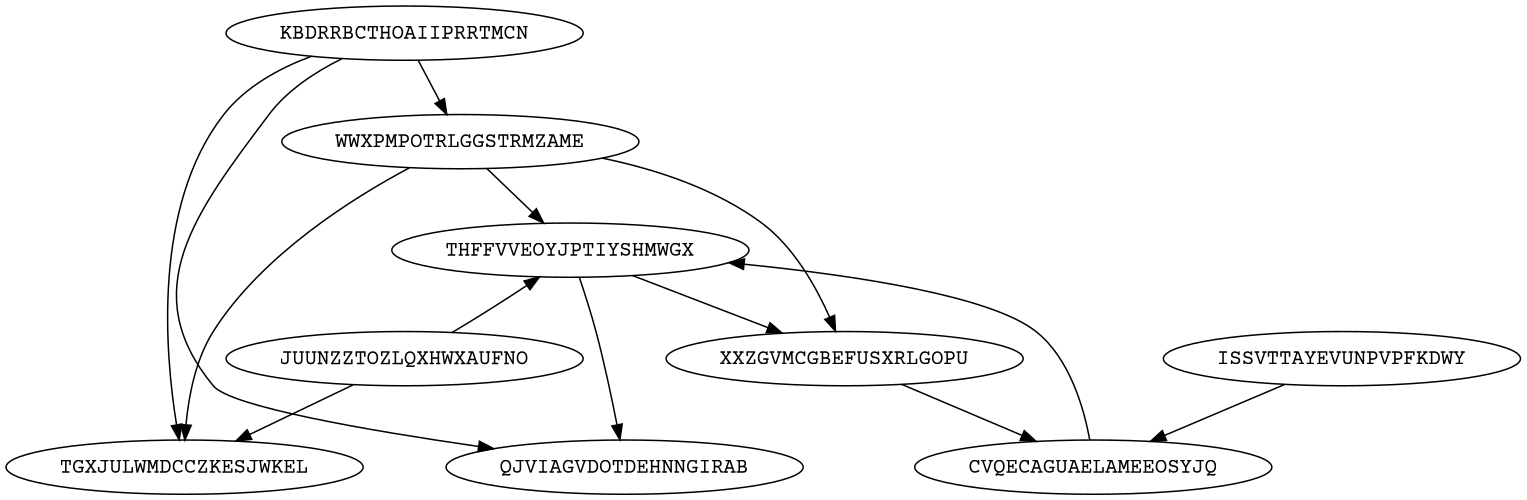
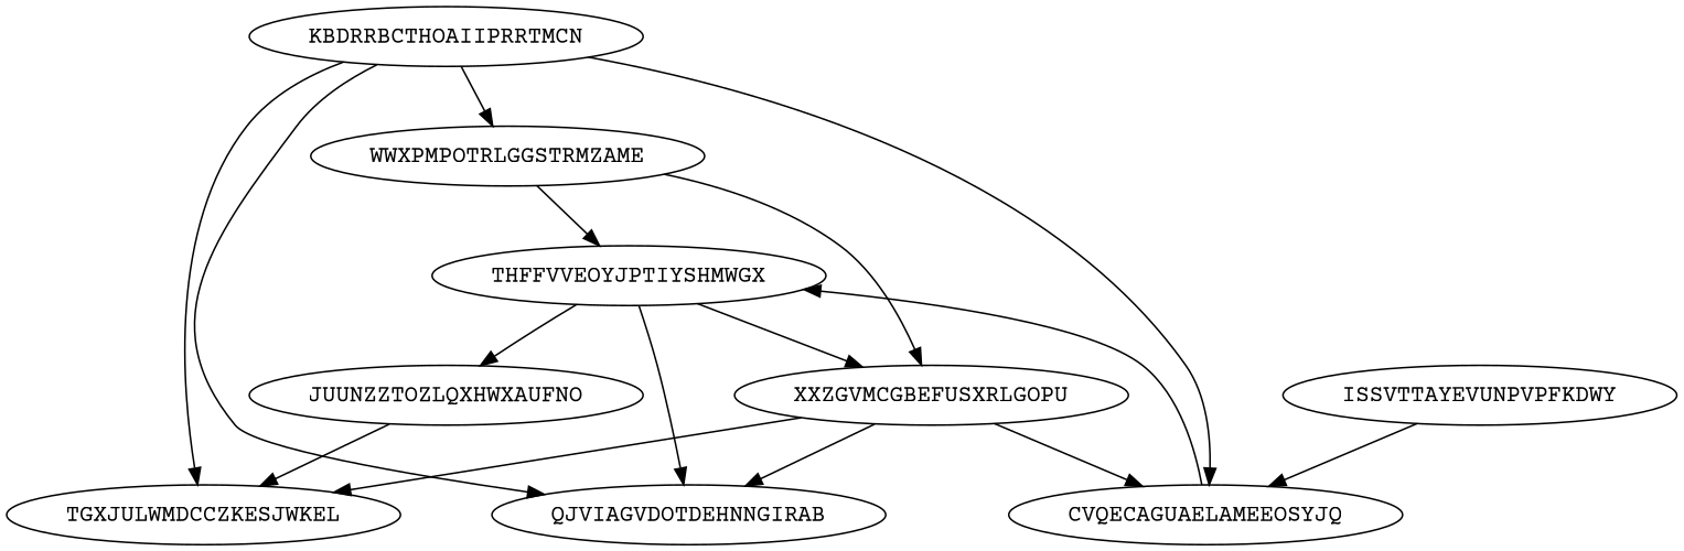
  digraph {
    fontname="Courier Prime"
    node [Processor=1 Weight=12 fontname="Courier Prime"]
    edge [Weight=14 fontname="Courier Prime"]
    KBDRRBCTHOAIIPRRTMCN [Start=0 Weight=10]
    WWXPMPOTRLGGSTRMZAME [Start=22]
    QJVIAGVDOTDEHNNGIRAB [Start=63 Weight=13]
    CVQECAGUAELAMEEOSYJQ [Processor=2 Start=77]
    TGXJULWMDCCZKESJWKEL [Start=87 Weight=15]
    ISSVTTAYEVUNPVPFKDWY [Start=10]
    THFFVVEOYJPTIYSHMWGX [Start=34 Weight=14]
    XXZGVMCGBEFUSXRLGOPU [Start=48 Weight=15]
    JUUNZZTOZLQXHWXAUFNO [Start=76 Weight=11]
    KBDRRBCTHOAIIPRRTMCN -> WWXPMPOTRLGGSTRMZAME
    KBDRRBCTHOAIIPRRTMCN -> QJVIAGVDOTDEHNNGIRAB [Weight=18]
+   KBDRRBCTHOAIIPRRTMCN -> CVQECAGUAELAMEEOSYJQ [Weight=12]
    KBDRRBCTHOAIIPRRTMCN -> TGXJULWMDCCZKESJWKEL [Weight=11]
    WWXPMPOTRLGGSTRMZAME -> THFFVVEOYJPTIYSHMWGX [Weight=20]
    WWXPMPOTRLGGSTRMZAME -> XXZGVMCGBEFUSXRLGOPU [Weight=11]
    CVQECAGUAELAMEEOSYJQ -> THFFVVEOYJPTIYSHMWGX [Weight=17]
    ISSVTTAYEVUNPVPFKDWY -> CVQECAGUAELAMEEOSYJQ
    THFFVVEOYJPTIYSHMWGX -> QJVIAGVDOTDEHNNGIRAB [Weight=19]
    THFFVVEOYJPTIYSHMWGX -> XXZGVMCGBEFUSXRLGOPU [Weight=15]
-   JUUNZZTOZLQXHWXAUFNO -> THFFVVEOYJPTIYSHMWGX [Weight=15]
+   THFFVVEOYJPTIYSHMWGX -> JUUNZZTOZLQXHWXAUFNO [Weight=15]
+   XXZGVMCGBEFUSXRLGOPU -> QJVIAGVDOTDEHNNGIRAB
    XXZGVMCGBEFUSXRLGOPU -> CVQECAGUAELAMEEOSYJQ
-   WWXPMPOTRLGGSTRMZAME -> TGXJULWMDCCZKESJWKEL [Weight=15]
+   XXZGVMCGBEFUSXRLGOPU -> TGXJULWMDCCZKESJWKEL [Weight=15]
    JUUNZZTOZLQXHWXAUFNO -> TGXJULWMDCCZKESJWKEL [Weight=10]
  }
